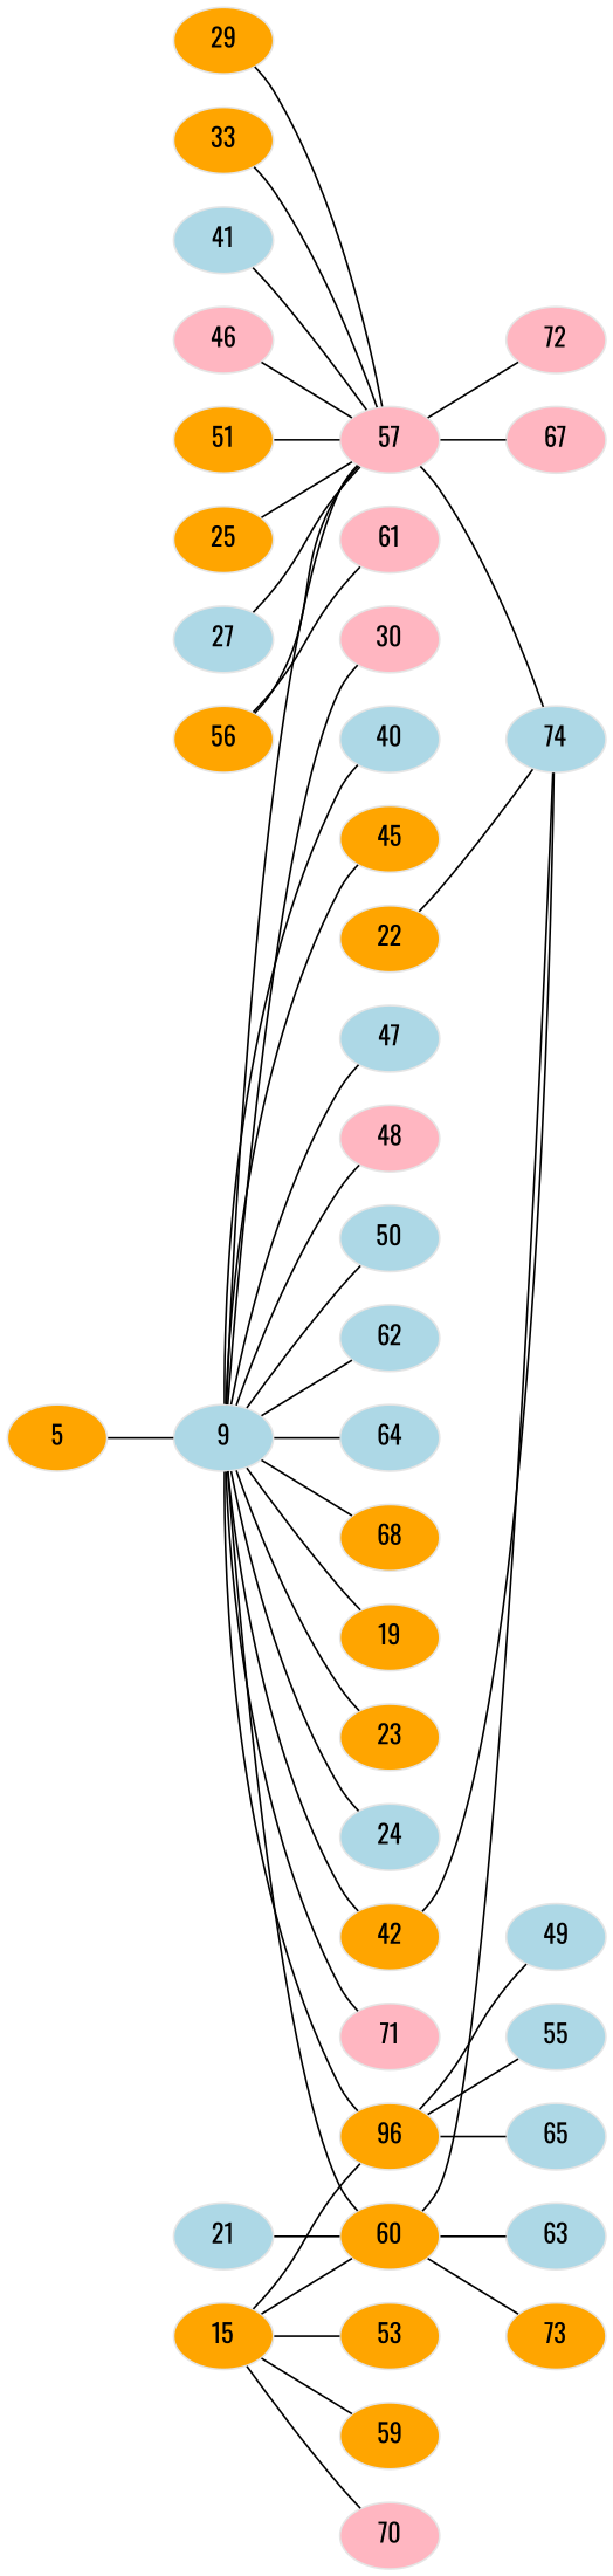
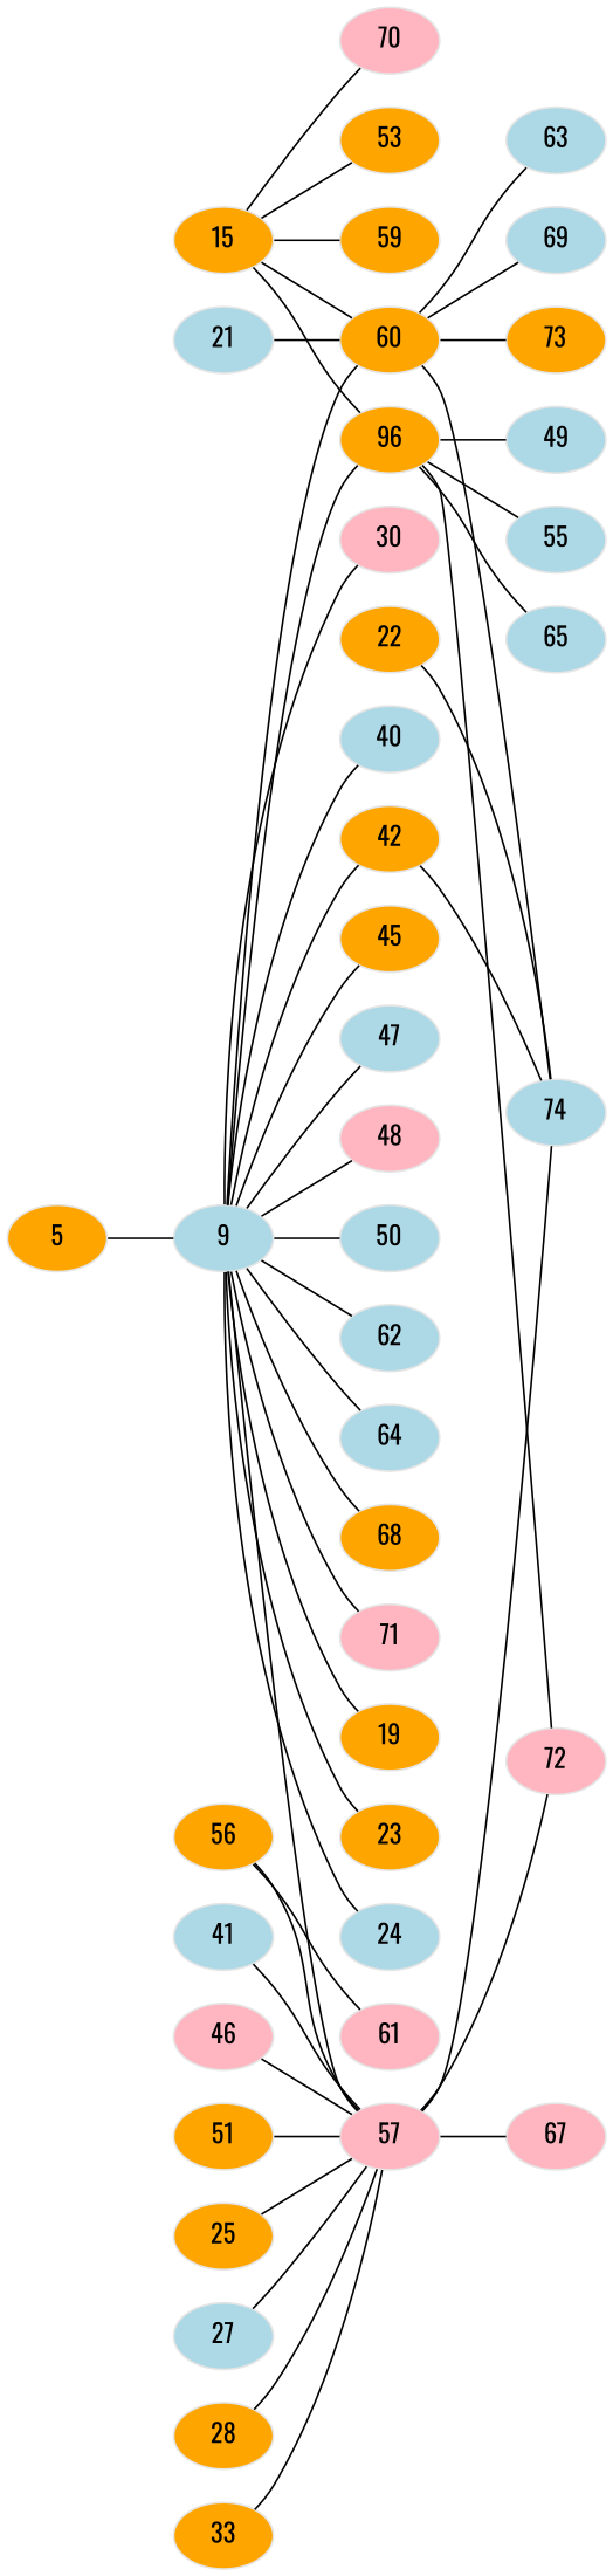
  graph {
    fontname=Oswald
    rankdir=LR
    node [color=gray90 fillcolor=orange fontname=Oswald style=filled]
    edge [fontname=Oswald]
    9 [fillcolor=lightblue super="+2"]
    19
    23
    24 [fillcolor=lightblue]
    n5 [label=96 super="+8"]
    30 [fillcolor=lightpink]
    40 [fillcolor=lightblue super="+38"]
    42 [super="+13"]
    45
    47 [fillcolor=lightblue]
    48 [fillcolor=lightpink super="+16+34"]
    50 [fillcolor=lightblue super="+43"]
    57 [fillcolor=lightpink super="+6+31+44+36"]
    60 [super="+3+12+39"]
    62 [fillcolor=lightblue]
    64 [fillcolor=lightblue]
    68
    71 [fillcolor=lightpink super="+37"]
    5
    49 [fillcolor=lightblue]
    55 [fillcolor=lightblue]
    65 [fillcolor=lightblue]
    72 [fillcolor=lightpink super="+58"]
    74 [fillcolor=lightblue super="+28+32+52"]
    67 [fillcolor=lightpink super="+66"]
    63 [fillcolor=lightblue]
+   69 [fillcolor=lightblue]
    73
    15
    53
    59
    70 [fillcolor=lightpink]
    21 [fillcolor=lightblue]
    22
    25
    27 [fillcolor=lightblue]
-   29
+   29 [label=28]
    33
    41 [fillcolor=lightblue]
    46 [fillcolor=lightpink]
    51
    56
    61 [fillcolor=lightpink]
    9 -- 19
    9 -- 23
    9 -- 24
    9 -- n5
    9 -- 30
    9 -- 40
    9 -- 42
    9 -- 45
    9 -- 47
    9 -- 48
    9 -- 50
    9 -- 57 [weight=3]
    9 -- 60 [weight=3]
    9 -- 62
    9 -- 64
    9 -- 68
    9 -- 71
    n5 -- 49
    n5 -- 55
    n5 -- 65
+   n5 -- 72
    42 -- 74
    57 -- 72
    57 -- 74 [weight=3]
    57 -- 67 [weight=2]
    60 -- 74
    60 -- 63
+   60 -- 69
    60 -- 73
    5 -- 9
    15 -- n5 [weight=2]
    15 -- 60
    15 -- 53
    15 -- 59
    15 -- 70
    21 -- 60
    22 -- 74
    25 -- 57
    27 -- 57
    29 -- 57
    33 -- 57
    41 -- 57
    46 -- 57
    51 -- 57
    56 -- 57
    56 -- 61
  }
